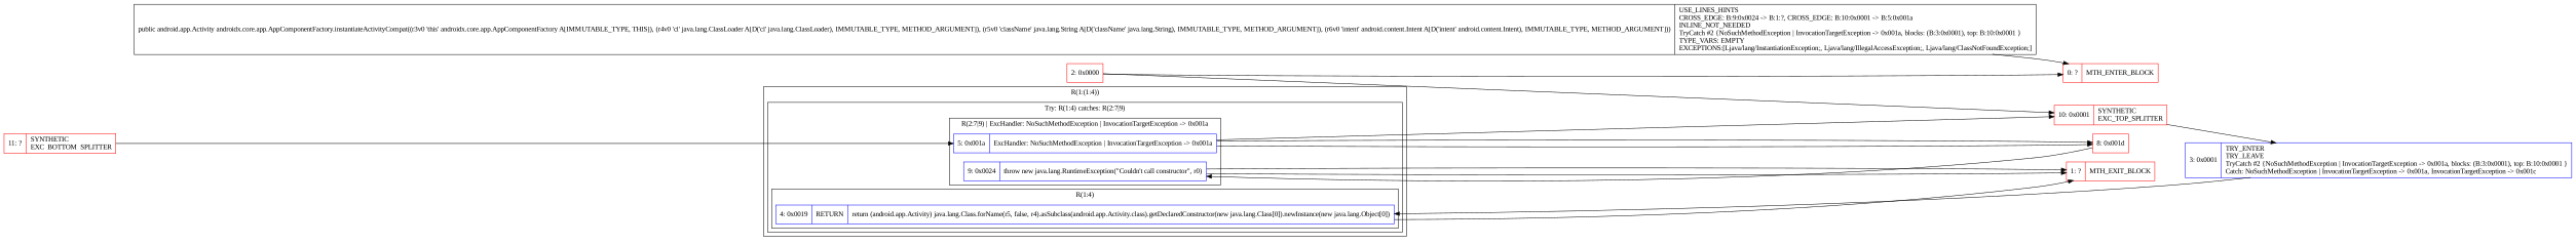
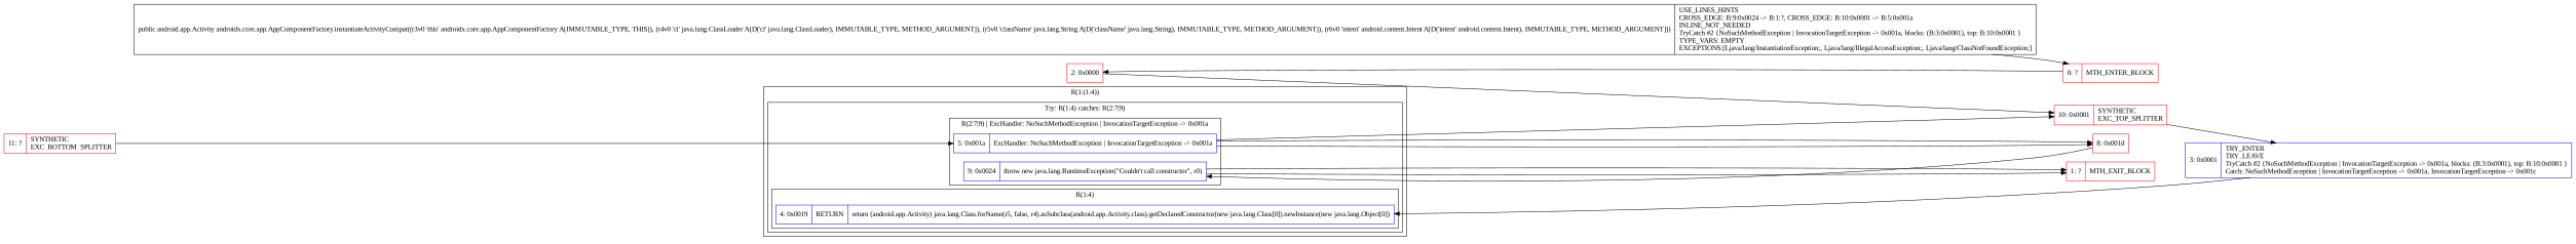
  digraph {
    fontname="Liberation Serif"
    rankdir=LR
    node [color=red fontname="Liberation Serif" shape=record]
    edge [fontname="Liberation Serif"]
    n1 [color=blue label="{4\:\ 0x0019|RETURN\l|return (android.app.Activity) java.lang.Class.forName(r5, false, r4).asSubclass(android.app.Activity.class).getDeclaredConstructor(new java.lang.Class[0]).newInstance(new java.lang.Object[0])\l}"]
    n2 [color=blue label="{5\:\ 0x001a|ExcHandler: NoSuchMethodException \| InvocationTargetException \-\> 0x001a\l}"]
    n3 [color=blue label="{9\:\ 0x0024|throw new java.lang.RuntimeException(\"Couldn't call constructor\", r0)\l}"]
    n4 [label="{1\:\ ?|MTH_EXIT_BLOCK\l}"]
    n5 [label="{8\:\ 0x001d}"]
    n6 [label="{10\:\ 0x0001|SYNTHETIC\lEXC_TOP_SPLITTER\l}"]
    n7 [label="{0\:\ ?|MTH_ENTER_BLOCK\l}"]
    n8 [label="{2\:\ 0x0000}"]
    n9 [color=blue label="{3\:\ 0x0001|TRY_ENTER\lTRY_LEAVE\lTryCatch #2 \{NoSuchMethodException \| InvocationTargetException \-\> 0x001a, blocks: (B:3:0x0001), top: B:10:0x0001 \}\lCatch: NoSuchMethodException \| InvocationTargetException \-\> 0x001a, InvocationTargetException \-\> 0x001c\l}"]
    n10 [label="{11\:\ ?|SYNTHETIC\lEXC_BOTTOM_SPLITTER\l}"]
    n11 [label="{public android.app.Activity androidx.core.app.AppComponentFactory.instantiateActivityCompat((r3v0 'this' androidx.core.app.AppComponentFactory A[IMMUTABLE_TYPE, THIS]), (r4v0 'cl' java.lang.ClassLoader A[D('cl' java.lang.ClassLoader), IMMUTABLE_TYPE, METHOD_ARGUMENT]), (r5v0 'className' java.lang.String A[D('className' java.lang.String), IMMUTABLE_TYPE, METHOD_ARGUMENT]), (r6v0 'intent' android.content.Intent A[D('intent' android.content.Intent), IMMUTABLE_TYPE, METHOD_ARGUMENT]))  | USE_LINES_HINTS\lCROSS_EDGE: B:9:0x0024 \-\> B:1:?, CROSS_EDGE: B:10:0x0001 \-\> B:5:0x001a\lINLINE_NOT_NEEDED\lTryCatch #2 \{NoSuchMethodException \| InvocationTargetException \-\> 0x001a, blocks: (B:3:0x0001), top: B:10:0x0001 \}\lTYPE_VARS: EMPTY\lEXCEPTIONS:[Ljava\/lang\/InstantiationException;, Ljava\/lang\/IllegalAccessException;, Ljava\/lang\/ClassNotFoundException;]\l}" color=""]
    subgraph cluster_1 {
      label="R(1:(1:4))"
      subgraph cluster_2 {
        label="Try: R(1:4) catches: R(2:7|9)"
        subgraph cluster_3 {
          label="R(1:4)"
          n1
        }
        subgraph cluster_4 {
          label="R(2:7|9) | ExcHandler: NoSuchMethodException \| InvocationTargetException \-\> 0x001a\l"
          n2
          n3
        }
      }
    }
    subgraph cluster_5 {
      label="R(2:7|9) | ExcHandler: NoSuchMethodException \| InvocationTargetException \-\> 0x001a\l"
    }
-   n1 -> n4
    n2 -> n5
    n2 -> n5
    n2 -> n6
    n3 -> n4
    n3 -> n4
    n5 -> n3
    n6 -> n9
-   n8 -> n7
+   n7 -> n8
    n8 -> n6
    n9 -> n1
    n10 -> n2
    n11 -> n7
  }
